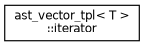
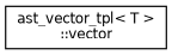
  digraph {
    rankdir=LR
-   n1 [color=black fillcolor=white fontname=Helvetica fontsize=10 height=0.2 label="ast_vector_tpl\< T \>\l::iterator" shape=record style=filled width=0.4]
+   n1 [color=black fillcolor=white fontname=Helvetica fontsize=10 height=0.2 label="ast_vector_tpl\< T \>\l::vector" shape=record style=filled width=0.4]
  }
